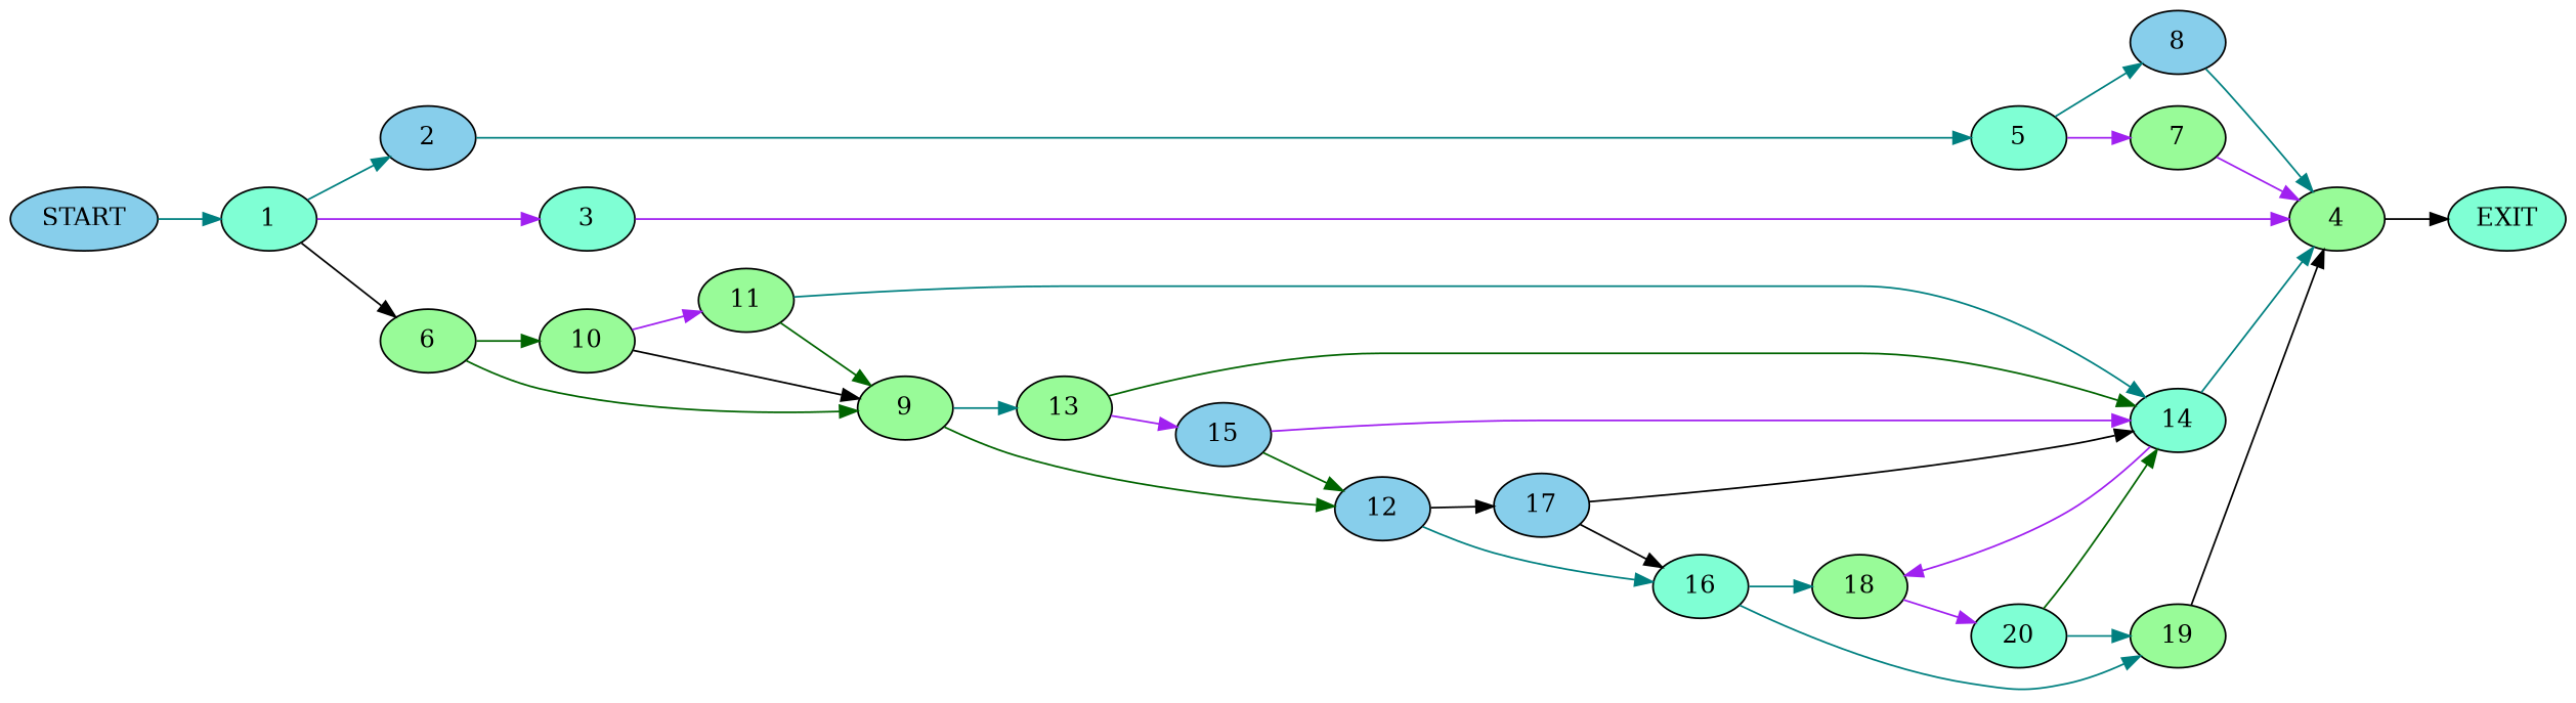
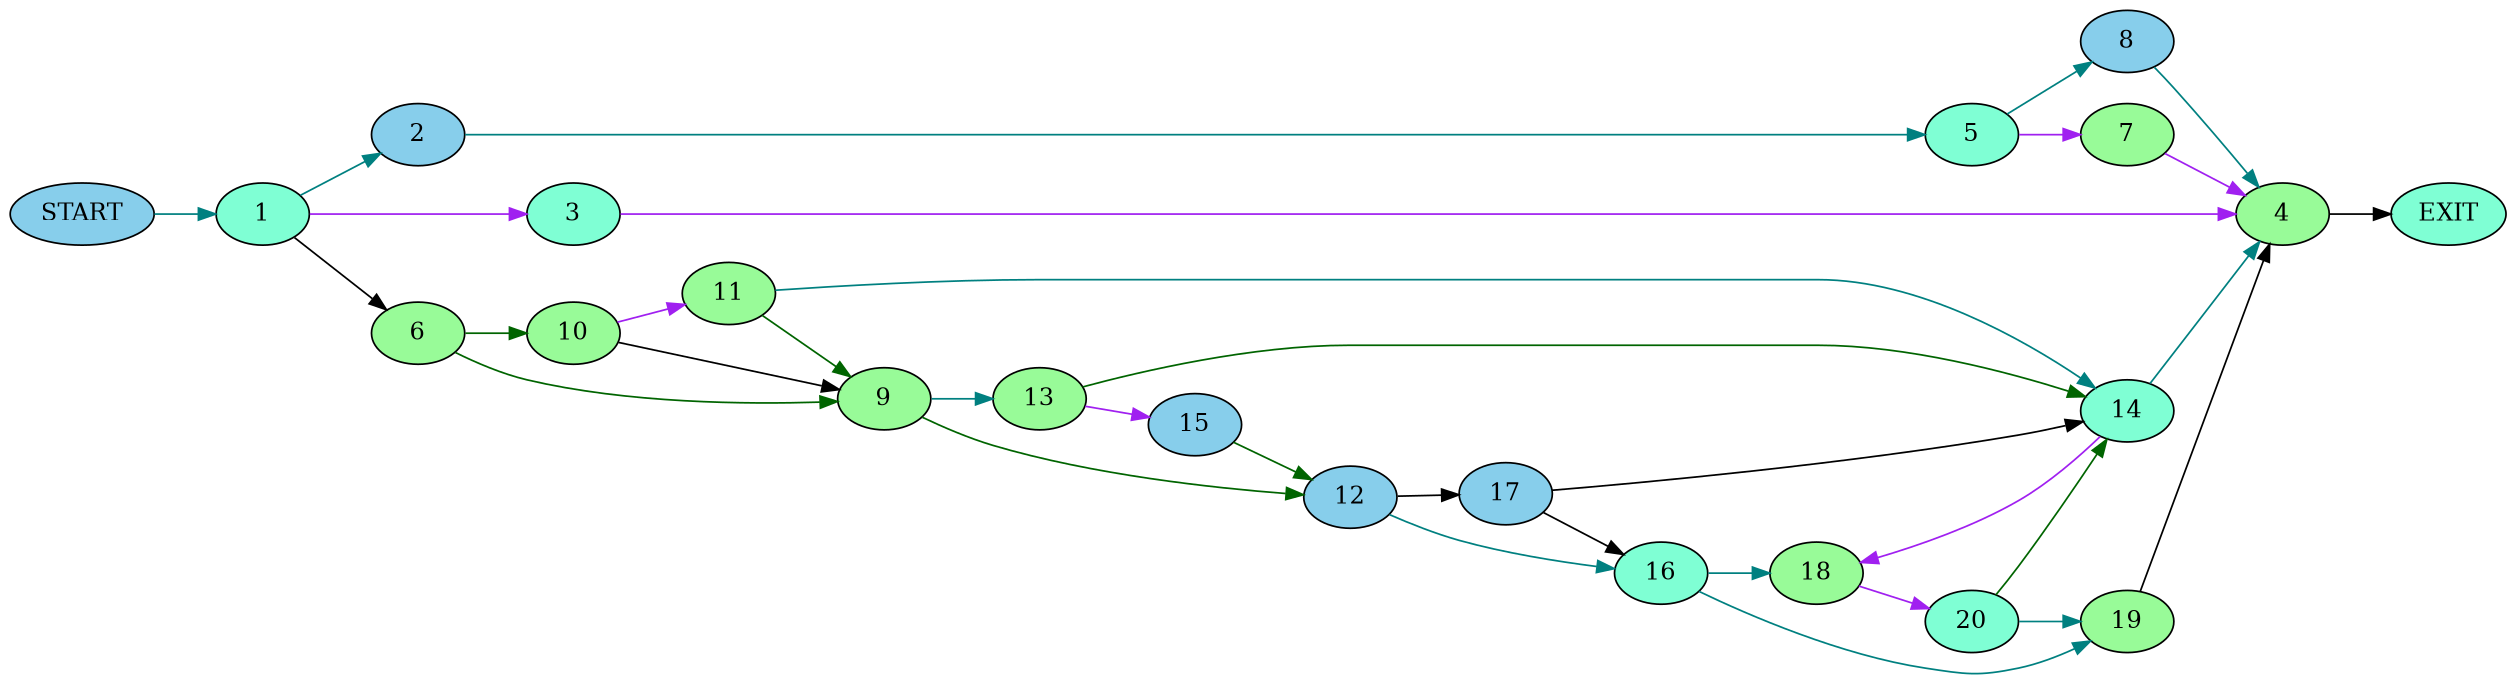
  digraph {
    rankdir=LR
    node [fillcolor=palegreen style=filled]
    edge [color=teal]
    n1 [fillcolor=skyblue label=START]
    1 [fillcolor=aquamarine]
    2 [fillcolor=skyblue]
    3 [fillcolor=aquamarine]
    6
    n6 [fillcolor=aquamarine label=EXIT]
    5 [fillcolor=aquamarine]
    4
    7
    8 [fillcolor=skyblue]
    9
    10
    12 [fillcolor=skyblue]
    13
    11
    16 [fillcolor=aquamarine]
    17 [fillcolor=skyblue]
    14 [fillcolor=aquamarine]
    15 [fillcolor=skyblue]
    18
    19
    20 [fillcolor=aquamarine]
    n1 -> 1
    1 -> 2
    1 -> 3 [color=purple]
    1 -> 6 [color=black]
    2 -> 5
    3 -> 4 [color=purple]
    6 -> 9 [color=darkgreen]
    6 -> 10 [color=darkgreen]
    5 -> 7 [color=purple]
    5 -> 8
    4 -> n6 [color=black]
    7 -> 4 [color=purple]
    8 -> 4
    9 -> 12 [color=darkgreen]
    9 -> 13
    10 -> 9 [color=black]
    10 -> 11 [color=purple]
    12 -> 16
    12 -> 17 [color=black]
    13 -> 14 [color=darkgreen]
    13 -> 15 [color=purple]
    11 -> 9 [color=darkgreen]
    11 -> 14
    16 -> 18
    16 -> 19
    17 -> 16 [color=black]
    17 -> 14 [color=black]
    14 -> 4
    14 -> 18 [color=purple]
    15 -> 12 [color=darkgreen]
-   15 -> 14 [color=purple]
    18 -> 20 [color=purple]
    19 -> 4 [color=black]
    20 -> 14 [color=darkgreen]
    20 -> 19
  }
